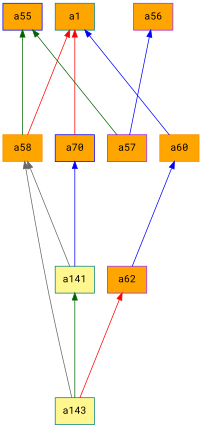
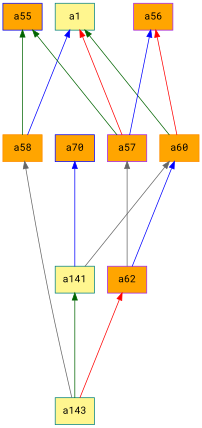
  digraph {
    fontname="Roboto Mono"
    rankdir=BT
    ranksep=2.0
    node [color=teal fillcolor=orange fontname="Roboto Mono" shape=record style=filled]
    edge [color=blue fontname="Roboto Mono"]
-   n1 [label="{a1}"]
+   n1 [fillcolor=khaki1 label="{a1}"]
    n2 [color=darkorange label="{a58}"]
    n3 [color=blue label="{a55}"]
    n4 [color=darkorange label="{a60}"]
    n5 [color=purple label="{a56}"]
    n6 [color=blue label="{a70}"]
    n7 [color=purple label="{a57}"]
    n8 [fillcolor=khaki1 label="{a141}"]
    n9 [fillcolor=khaki1 label="{a143}"]
    n10 [color=purple label="{a62}"]
-   n2 -> n1 [color=red]
+   n2 -> n1
    n2 -> n3 [color=darkgreen]
-   n4 -> n1
-   n6 -> n1 [color=red]
+   n4 -> n1 [color=darkgreen]
+   n4 -> n5 [color=red]
+   n7 -> n1 [color=red]
    n7 -> n3 [color=darkgreen]
    n7 -> n5
-   n8 -> n2 [color=gray40]
+   n8 -> n4 [color=gray40]
    n8 -> n6
    n9 -> n2 [color=gray40]
    n9 -> n8 [color=darkgreen]
    n9 -> n10 [color=red]
    n10 -> n4
+   n10 -> n7 [color=gray40]
  }
